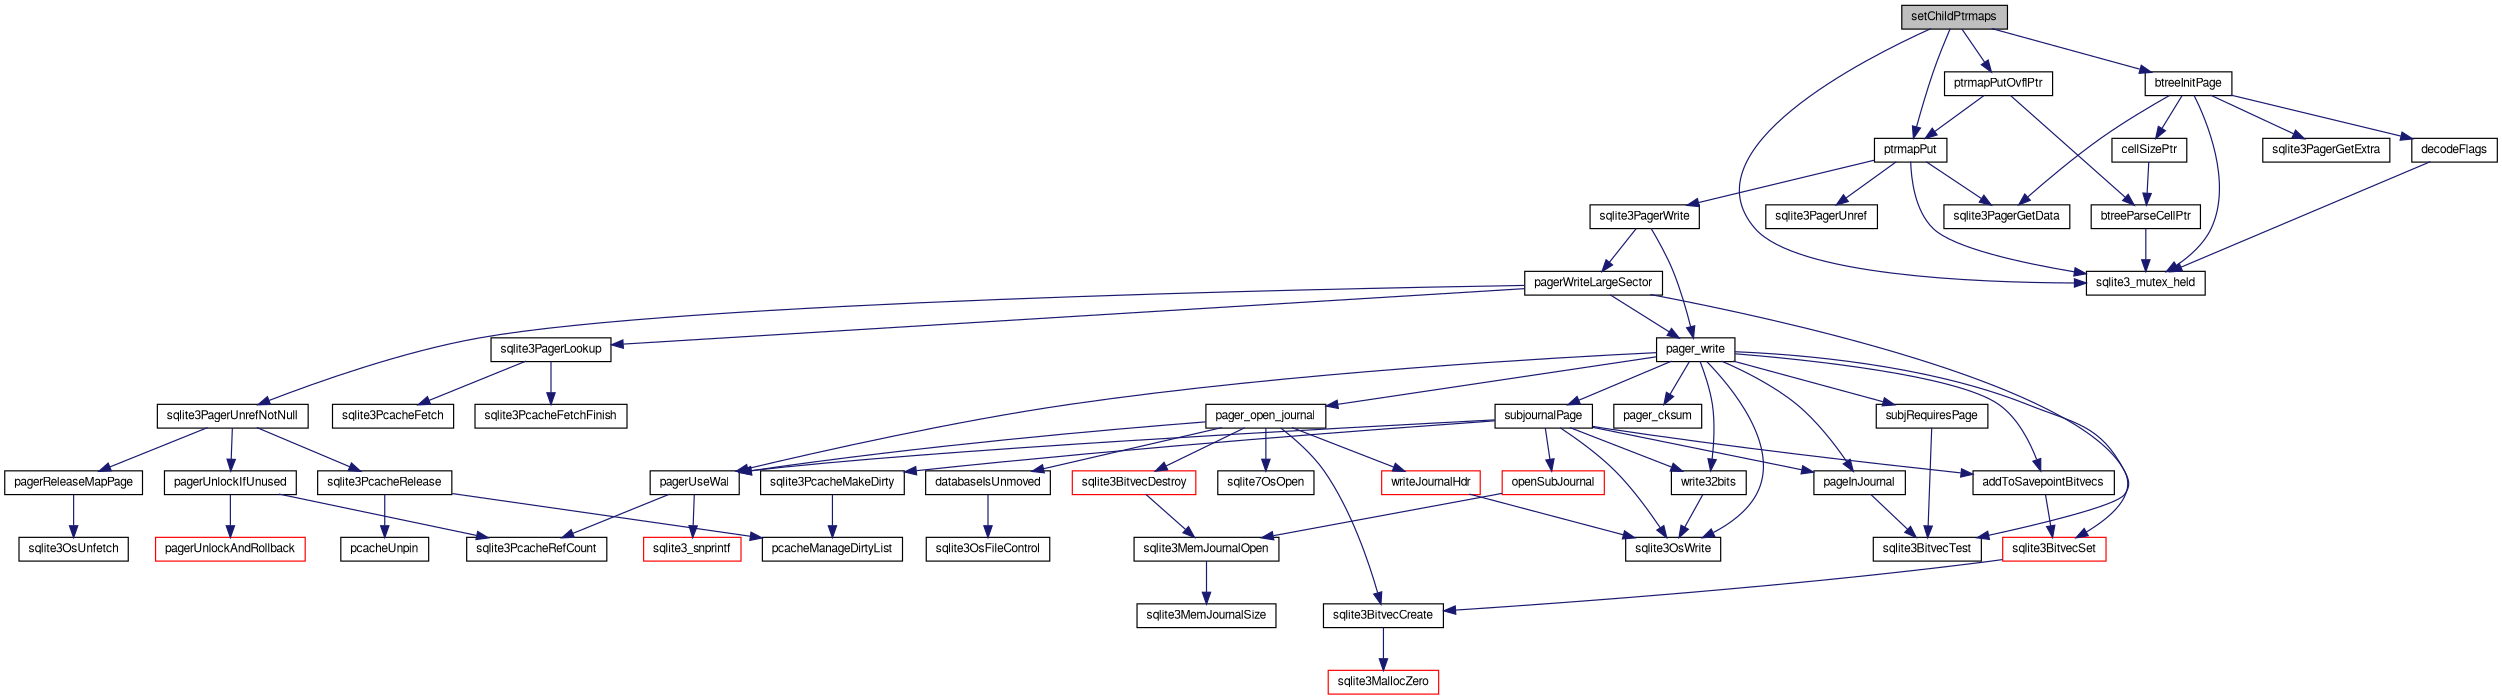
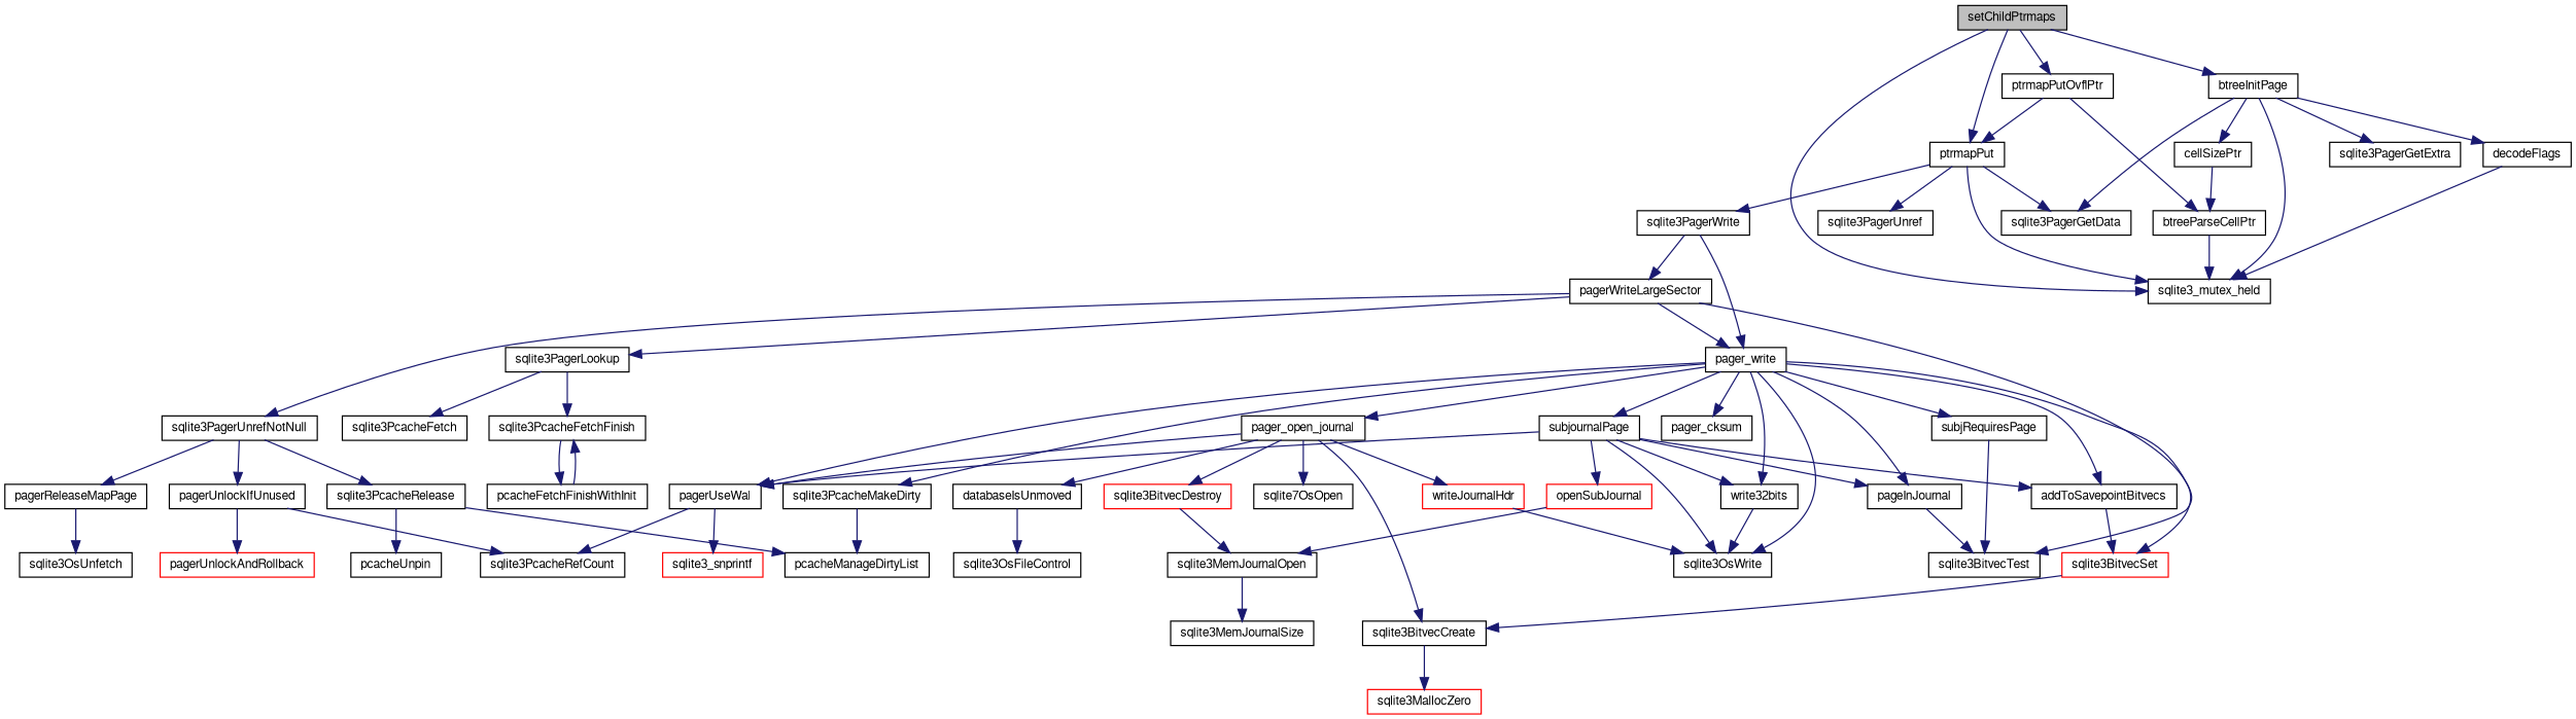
  digraph {
    rankdir=TB
    node [color=black fillcolor=white fontname=FreeSans fontsize=10 shape=record style=filled]
    edge [color=midnightblue fontname=FreeSans fontsize=10 labelfontname=FreeSans labelfontsize=10 style=solid]
    n1 [fillcolor=grey75 fontcolor=black height=0.2 label=setChildPtrmaps width=0.4]
    n2 [height=0.2 label=sqlite3_mutex_held width=0.4]
    n3 [height=0.2 label=btreeInitPage width=0.4]
    n4 [height=0.2 label=ptrmapPutOvflPtr width=0.4]
    n5 [height=0.2 label=ptrmapPut width=0.4]
    n6 [height=0.2 label=sqlite3PagerGetExtra width=0.4]
    n7 [height=0.2 label=sqlite3PagerGetData width=0.4]
    n8 [height=0.2 label=decodeFlags width=0.4]
    n9 [height=0.2 label=cellSizePtr width=0.4]
    n10 [height=0.2 label=btreeParseCellPtr width=0.4]
    n11 [height=0.2 label=sqlite3PagerWrite width=0.4]
    n12 [height=0.2 label=sqlite3PagerUnref width=0.4]
    n13 [height=0.2 label=pagerWriteLargeSector width=0.4]
    n14 [height=0.2 label=pager_write width=0.4]
    n15 [height=0.2 label=sqlite3BitvecTest width=0.4]
    n16 [height=0.2 label=sqlite3PagerUnrefNotNull width=0.4]
    n17 [height=0.2 label=sqlite3PagerLookup width=0.4]
    n18 [height=0.2 label=pager_open_journal width=0.4]
    n19 [height=0.2 label=pagerUseWal width=0.4]
    n20 [height=0.2 label=sqlite3OsWrite width=0.4]
    n21 [height=0.2 label=sqlite3PcacheMakeDirty width=0.4]
    n22 [height=0.2 label=pageInJournal width=0.4]
    n23 [height=0.2 label=subjRequiresPage width=0.4]
    n24 [height=0.2 label=pager_cksum width=0.4]
    n25 [height=0.2 label=write32bits width=0.4]
    n26 [color=red height=0.2 label=sqlite3BitvecSet width=0.4]
    n27 [height=0.2 label=addToSavepointBitvecs width=0.4]
    n28 [height=0.2 label=subjournalPage width=0.4]
    n29 [height=0.2 label=pagerReleaseMapPage width=0.4]
    n30 [height=0.2 label=sqlite3PcacheRelease width=0.4]
    n31 [height=0.2 label=pagerUnlockIfUnused width=0.4]
    n32 [height=0.2 label=sqlite3PcacheFetch width=0.4]
    n33 [height=0.2 label=sqlite3PcacheFetchFinish width=0.4]
    n34 [height=0.2 label=sqlite3BitvecCreate width=0.4]
    n35 [height=0.2 label=databaseIsUnmoved width=0.4]
    n36 [height=0.2 label=sqlite7OsOpen width=0.4]
    n37 [color=red height=0.2 label=writeJournalHdr width=0.4]
    n38 [color=red height=0.2 label=sqlite3BitvecDestroy width=0.4]
    n39 [height=0.2 label=sqlite3PcacheRefCount width=0.4]
    n40 [color=red height=0.2 label=sqlite3_snprintf width=0.4]
    n41 [height=0.2 label=pcacheManageDirtyList width=0.4]
    n42 [color=red height=0.2 label=openSubJournal width=0.4]
    n43 [color=red height=0.2 label=sqlite3MallocZero width=0.4]
    n44 [height=0.2 label=sqlite3MemJournalOpen width=0.4]
    n45 [height=0.2 label=sqlite3MemJournalSize width=0.4]
    n46 [height=0.2 label=sqlite3OsFileControl width=0.4]
    n47 [height=0.2 label=sqlite3OsUnfetch width=0.4]
    n48 [height=0.2 label=pcacheUnpin width=0.4]
    n49 [color=red height=0.2 label=pagerUnlockAndRollback width=0.4]
+   n50 [height=0.2 label=pcacheFetchFinishWithInit width=0.4]
    n1 -> n2
    n1 -> n3
    n1 -> n4
    n1 -> n5
    n3 -> n2
    n3 -> n6
    n3 -> n7
    n3 -> n8
    n3 -> n9
    n4 -> n5
    n4 -> n10
    n5 -> n2
    n5 -> n7
    n5 -> n11
    n5 -> n12
    n8 -> n2
    n9 -> n10
    n10 -> n2
    n11 -> n13
    n11 -> n14
    n13 -> n14
    n13 -> n15
    n13 -> n16
    n13 -> n17
    n14 -> n18
    n14 -> n19
    n14 -> n20
-   n28 -> n21
+   n14 -> n21
    n14 -> n22
    n14 -> n23
    n14 -> n24
    n14 -> n25
    n14 -> n26
    n14 -> n27
    n14 -> n28
    n16 -> n29
    n16 -> n30
    n16 -> n31
    n17 -> n32
    n17 -> n33
    n18 -> n19
    n18 -> n34
    n18 -> n35
    n18 -> n36
    n18 -> n37
    n18 -> n38
    n19 -> n39
    n19 -> n40
    n21 -> n41
    n22 -> n15
    n23 -> n15
    n25 -> n20
    n26 -> n34
    n27 -> n26
    n28 -> n19
    n28 -> n20
    n28 -> n22
    n28 -> n25
    n28 -> n27
    n28 -> n42
    n29 -> n47
    n30 -> n41
    n30 -> n48
    n31 -> n39
    n31 -> n49
+   n33 -> n50
    n34 -> n43
    n35 -> n46
    n37 -> n20
    n38 -> n44
    n42 -> n44
    n44 -> n45
+   n50 -> n33
  }
